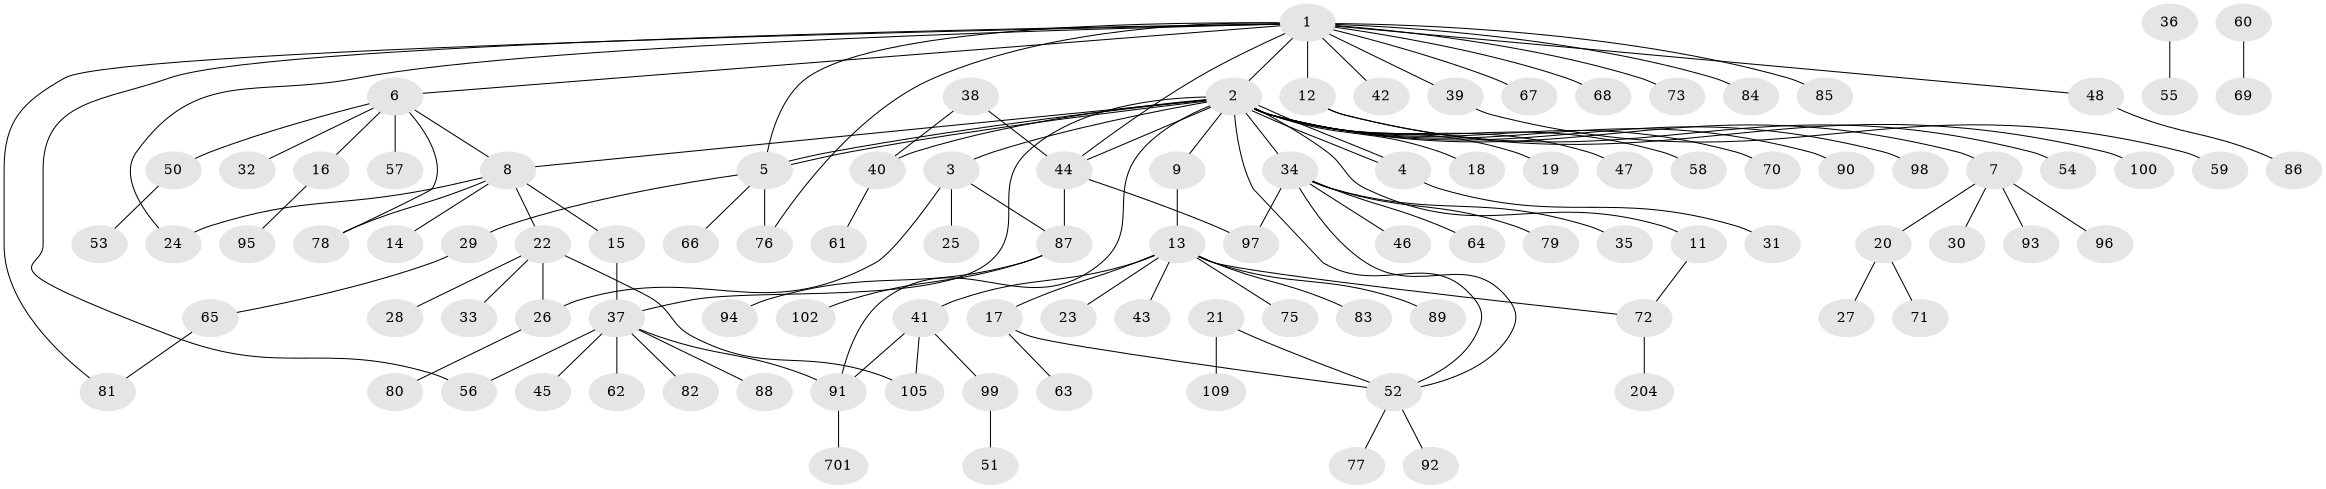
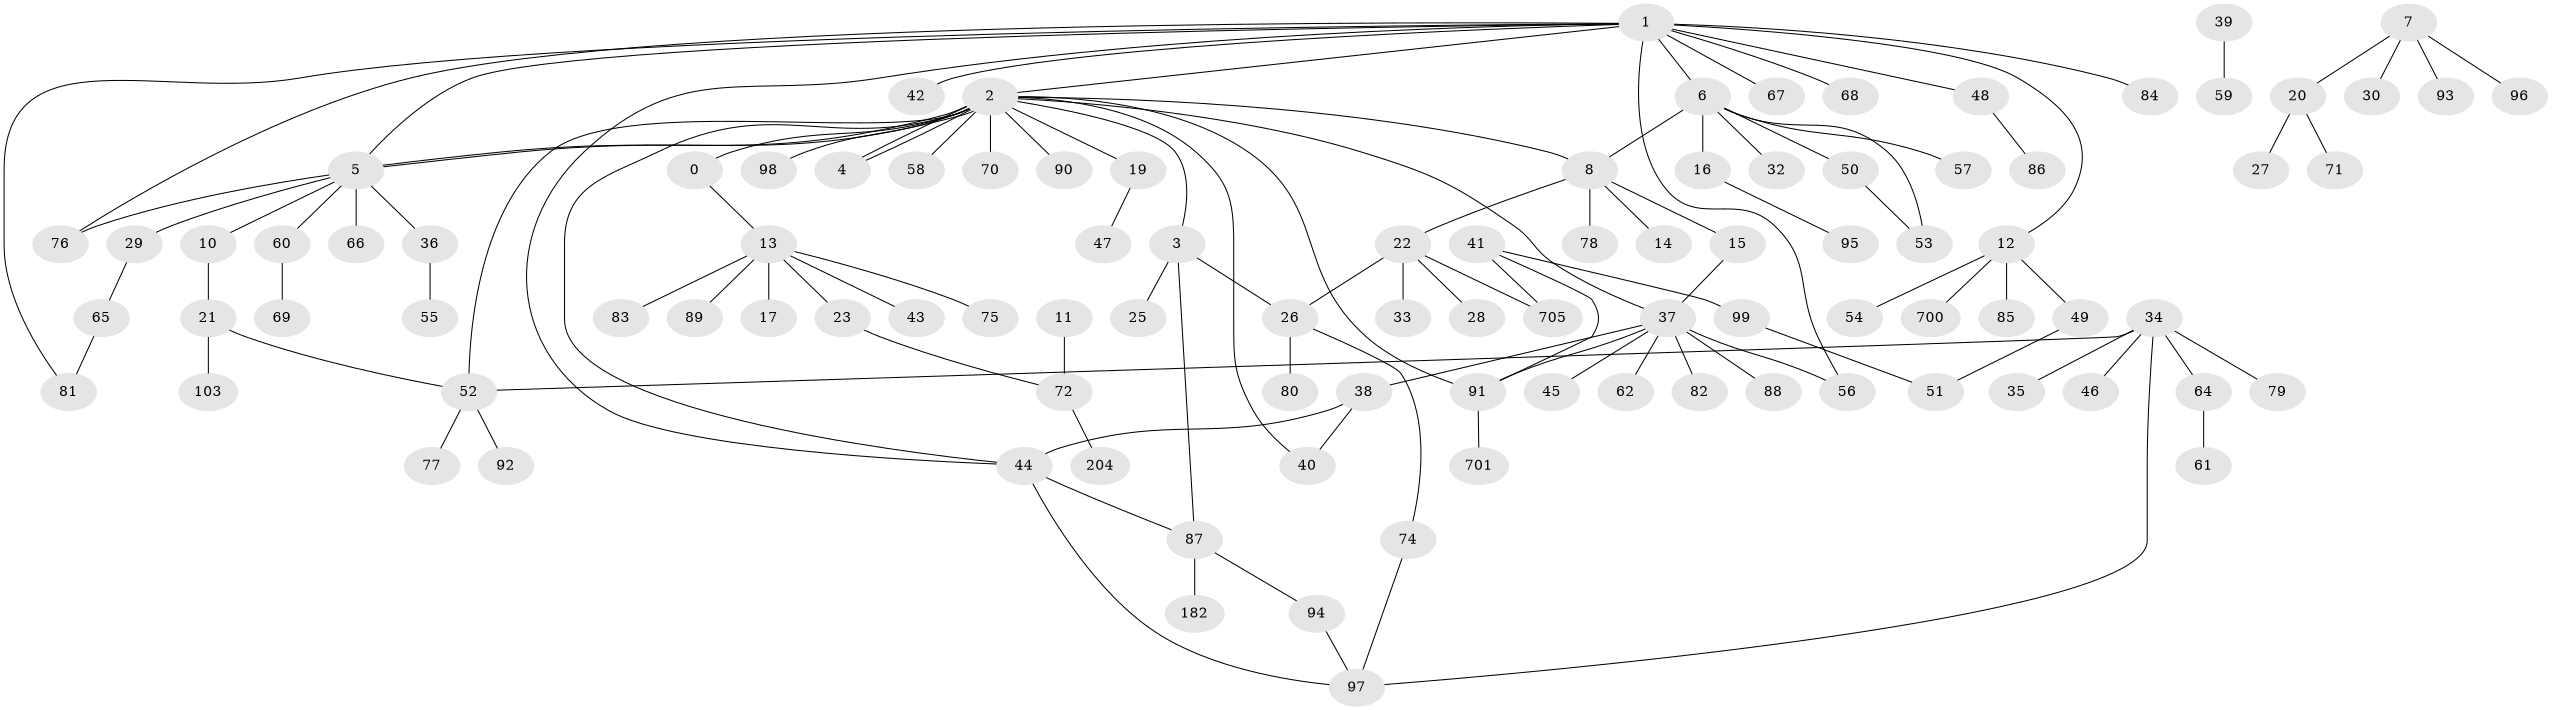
  graph {
    node [color=gray90 style=filled]
    1
    2
    5
    6
    12
-   24
    39
    42
    44
    48
    56
    67
    68
-   73
    76
    81
    84
    85
    3
    4
    7
    8
-   9
+   9 [label=0]
    11
-   18
    19
    34
    37
    40
    47
    52
    58
    70
    90
    91
    98
+   10
    29
    36
    60
    66
    16
    32
    50
    53
    57
+   49
    54
-   100
+   100 [label=700]
    59
    87
    97
    86
    25
    26
-   31
    20
    30
    93
    96
    14
    15
    22
    78
    13
    72
    35
    46
    64
    79
    38
    45
    62
    82
    88
    61
    77
    92
    n79 [label=701]
+   74
    80
    94
-   102
+   102 [label=182]
    21
    65
    55
    69
    95
    27
    71
    28
    33
-   105
+   105 [label=705]
    17
    23
    41
    43
    75
    83
    89
-   103 [label=109]
+   103
    n102 [label=204]
    51
-   63
    99
    1 -- 2
    1 -- 5
    1 -- 6
    1 -- 12
-   1 -- 24
-   1 -- 39
    1 -- 42
    1 -- 44
    1 -- 48
    1 -- 56
    1 -- 67
    1 -- 68
-   1 -- 73
    1 -- 76
    1 -- 81
    1 -- 84
-   1 -- 85
+   12 -- 85
    2 -- 5
    2 -- 5
    2 -- 44
    2 -- 3
    2 -- 4
    2 -- 4
-   2 -- 7
    2 -- 8
    2 -- 9
-   2 -- 11
-   2 -- 18
    2 -- 19
-   2 -- 34
    2 -- 37
    2 -- 40
-   2 -- 47
+   19 -- 47
    2 -- 52
    2 -- 58
    2 -- 70
    2 -- 90
    2 -- 91
    2 -- 98
    5 -- 76
+   5 -- 10
    5 -- 29
+   5 -- 36
+   5 -- 60
    5 -- 66
    6 -- 8
    6 -- 16
    6 -- 32
    6 -- 50
-   6 -- 78
+   6 -- 53
    6 -- 57
+   12 -- 49
    12 -- 54
    12 -- 100
    39 -- 59
    44 -- 87
    44 -- 97
    48 -- 86
    3 -- 87
    3 -- 25
    3 -- 26
-   4 -- 31
    7 -- 20
    7 -- 30
    7 -- 93
    7 -- 96
-   8 -- 24
    8 -- 14
    8 -- 15
    8 -- 22
    8 -- 78
    9 -- 13
    11 -- 72
    34 -- 52
    34 -- 97
    34 -- 35
    34 -- 46
    34 -- 64
    34 -- 79
    37 -- 56
    37 -- 91
+   37 -- 38
    37 -- 45
    37 -- 62
    37 -- 82
    37 -- 88
-   40 -- 61
+   64 -- 61
    52 -- 77
    52 -- 92
    91 -- n79
+   10 -- 21
    29 -- 65
    36 -- 55
    60 -- 69
    16 -- 95
    50 -- 53
+   49 -- 51
    87 -- 94
    87 -- 102
+   26 -- 74
    26 -- 80
    20 -- 27
    20 -- 71
    15 -- 37
    22 -- 26
    22 -- 28
    22 -- 33
    22 -- 105
-   13 -- 72
+   23 -- 72
    13 -- 17
    13 -- 23
-   13 -- 41
    13 -- 43
    13 -- 75
    13 -- 83
    13 -- 89
    72 -- n102
    38 -- 44
    38 -- 40
+   74 -- 97
+   94 -- 97
    21 -- 52
    21 -- 103
    65 -- 81
-   17 -- 52
-   17 -- 63
    41 -- 91
    41 -- 105
    41 -- 99
    99 -- 51
  }
